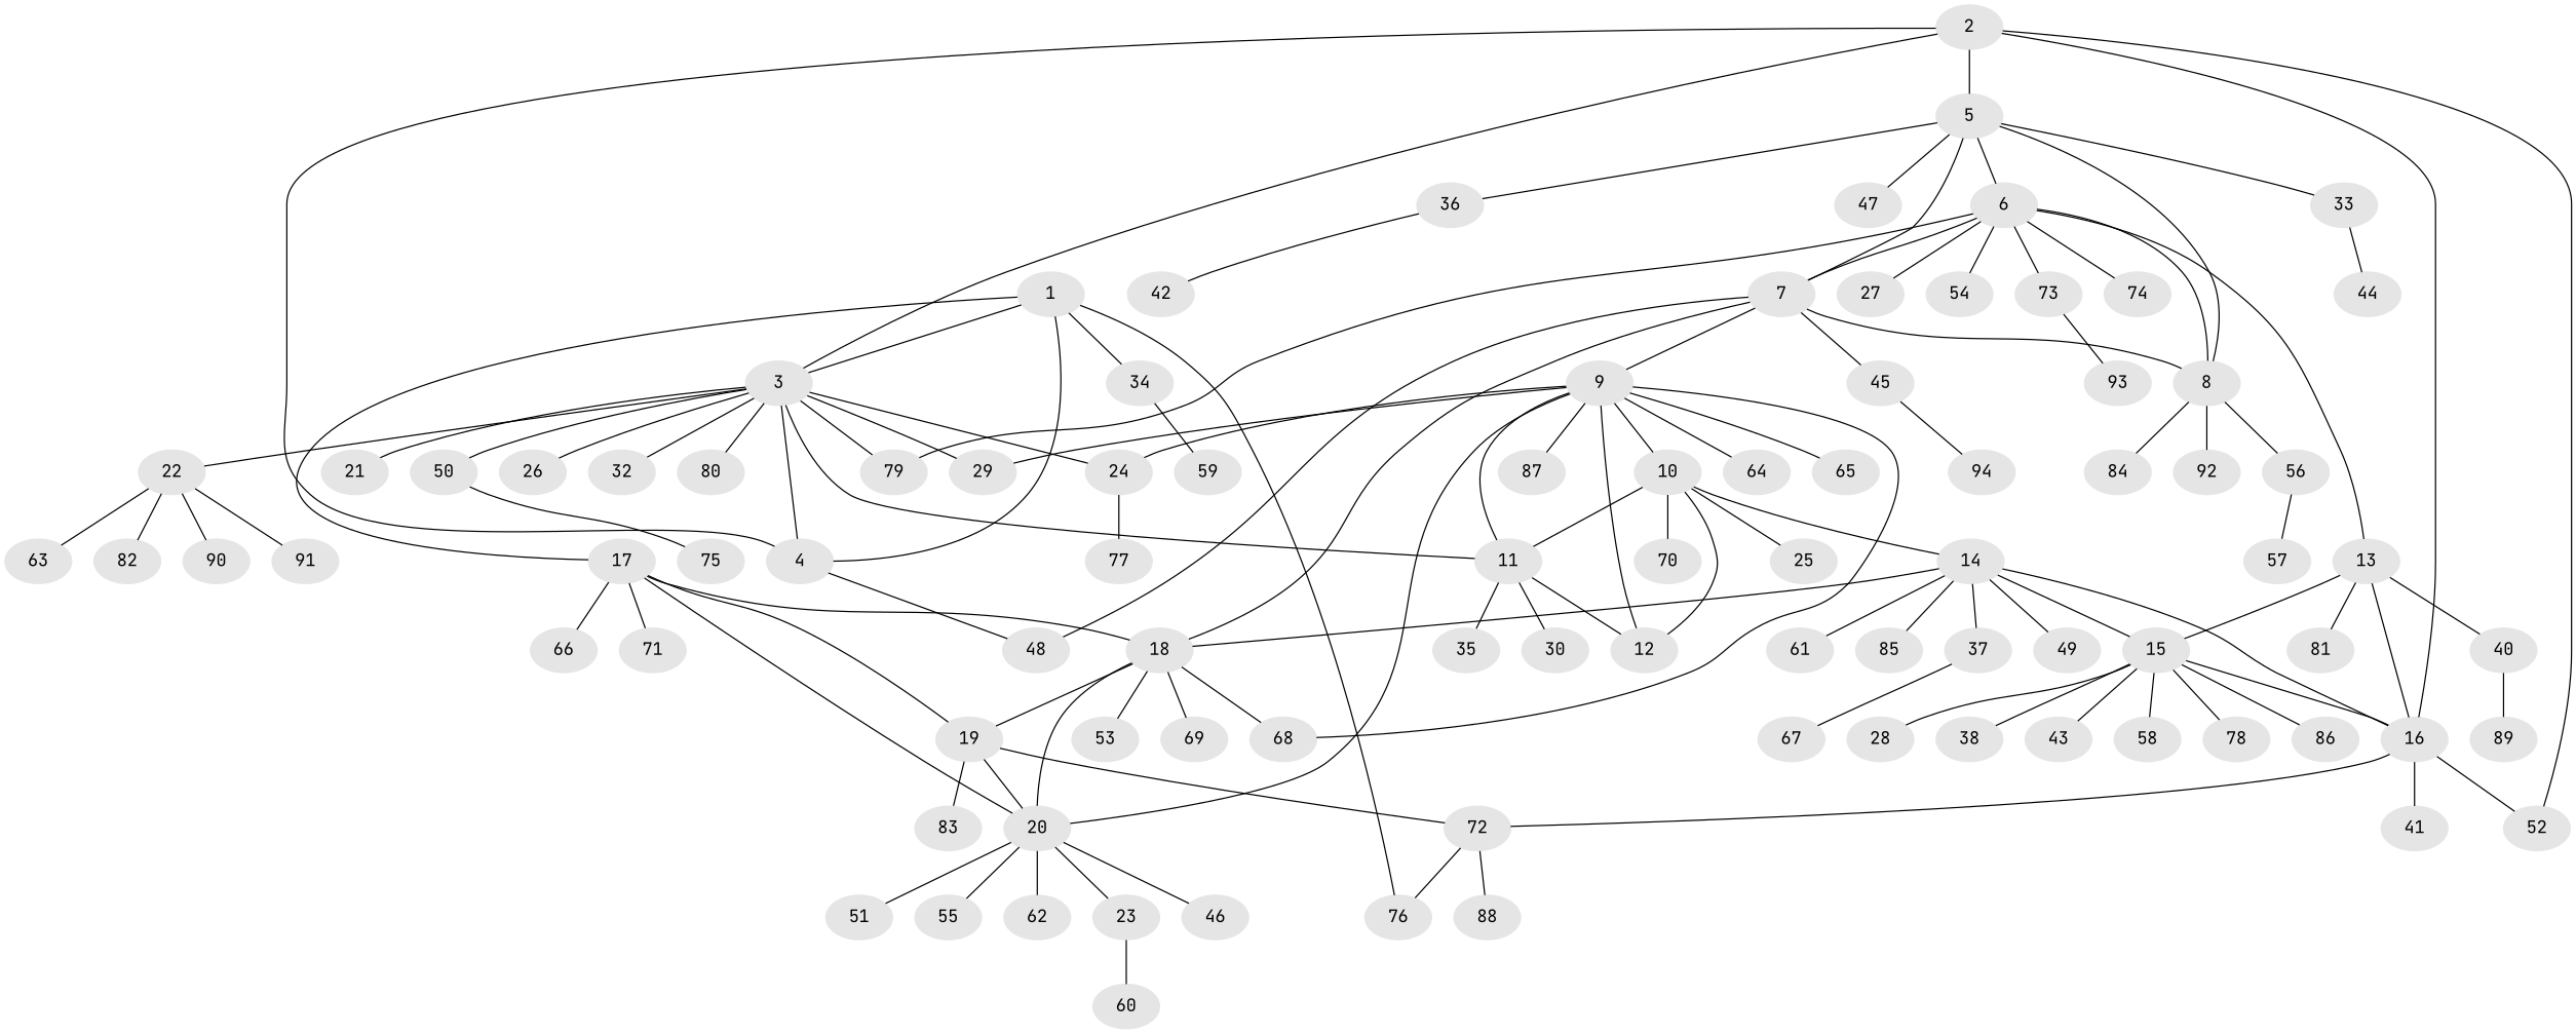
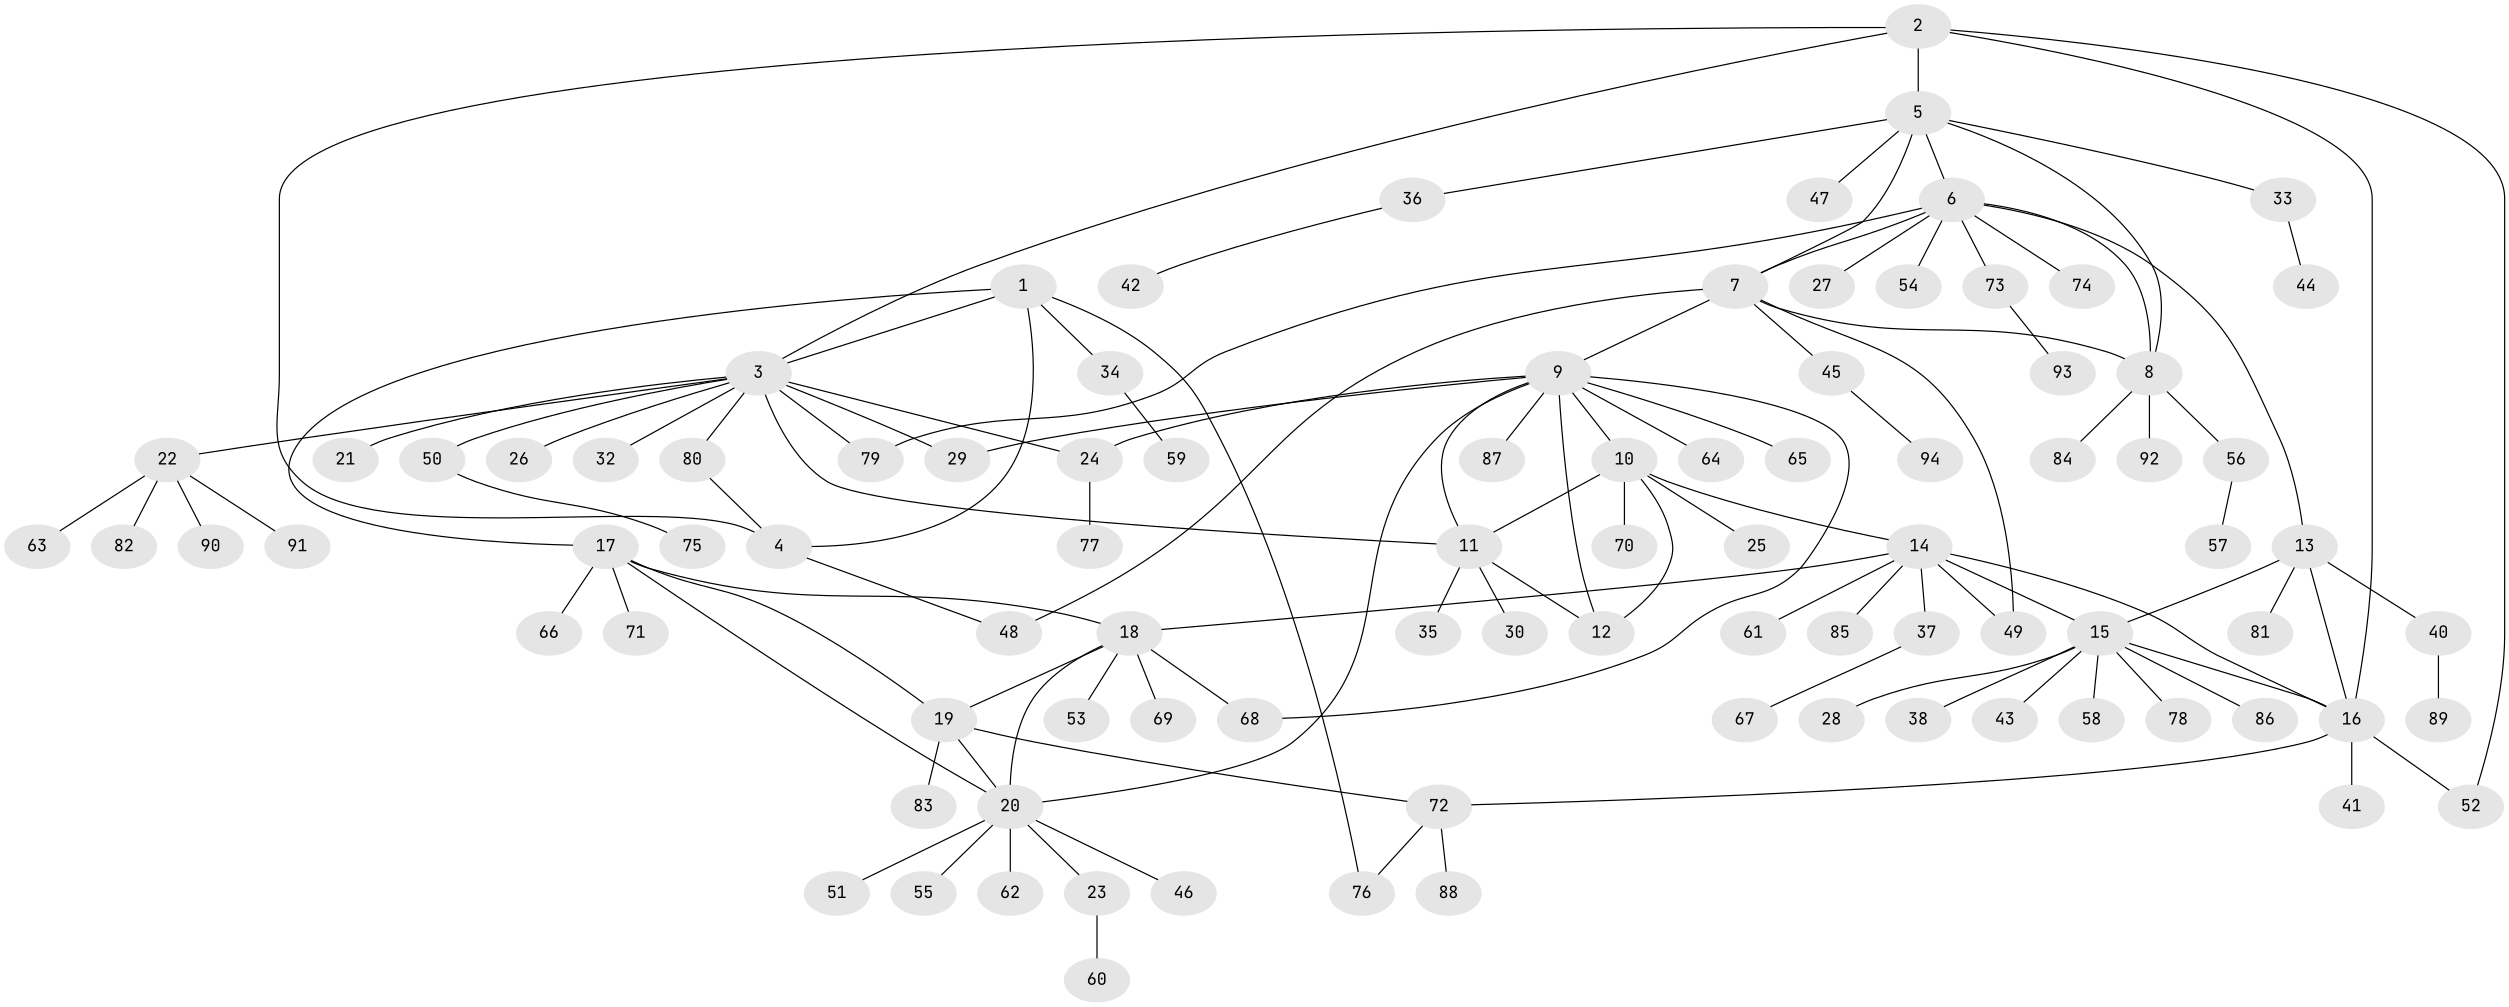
  graph {
    fontname="JetBrains Mono"
    node [color=gray90 fontname="JetBrains Mono" style=filled]
    edge [fontname="JetBrains Mono"]
    1
    3
    4
    17
    34
    76
    2
    5
    16
    52
    11
    21
    22
    24
    26
    29
    32
    50
    79
    80
    48
    18
    20
    19
    66
    71
    59
    6
    7
    8
    33
    36
    47
    41
    72
    12
    30
    35
    63
    82
    90
    91
    77
    75
    13
    27
    54
    73
    74
    9
    45
    56
    84
    92
    44
    42
    15
    40
    81
    93
    10
    64
    65
    68
    87
    53
    69
    94
    57
    14
    25
    70
    23
    46
    51
    55
    62
    37
    49
    61
    85
    28
    38
    43
    58
    78
    86
    89
    67
    88
    83
    60
    1 -- 3
    1 -- 4
    1 -- 17
    1 -- 34
    1 -- 76
-   3 -- 4
+   80 -- 4
    3 -- 11
    3 -- 21
    3 -- 22
    3 -- 24
    3 -- 26
    3 -- 29
    3 -- 32
    3 -- 50
    3 -- 79
    3 -- 80
    4 -- 48
    17 -- 18
    17 -- 20
    17 -- 19
    17 -- 66
    17 -- 71
    34 -- 59
    2 -- 3
    2 -- 4
    2 -- 5
    2 -- 16
    2 -- 52
    5 -- 6
    5 -- 7
    5 -- 8
    5 -- 33
    5 -- 36
    5 -- 47
    16 -- 52
    16 -- 41
    16 -- 72
    11 -- 12
    11 -- 30
    11 -- 35
    22 -- 63
    22 -- 82
    22 -- 90
    22 -- 91
    24 -- 77
    50 -- 75
    18 -- 20
    18 -- 19
    18 -- 68
    18 -- 53
    18 -- 69
    20 -- 23
    20 -- 46
    20 -- 51
    20 -- 55
    20 -- 62
    19 -- 20
    19 -- 72
    19 -- 83
    6 -- 79
    6 -- 7
    6 -- 8
    6 -- 13
    6 -- 27
    6 -- 54
    6 -- 73
    6 -- 74
    7 -- 48
-   7 -- 18
+   7 -- 49
    7 -- 8
    7 -- 9
    7 -- 45
    8 -- 56
    8 -- 84
    8 -- 92
    33 -- 44
    36 -- 42
    72 -- 76
    72 -- 88
    13 -- 16
    13 -- 15
    13 -- 40
    13 -- 81
    73 -- 93
    9 -- 11
    9 -- 24
    9 -- 29
    9 -- 20
    9 -- 12
    9 -- 10
    9 -- 64
    9 -- 65
    9 -- 68
    9 -- 87
    45 -- 94
    56 -- 57
    15 -- 16
    15 -- 28
    15 -- 38
    15 -- 43
    15 -- 58
    15 -- 78
    15 -- 86
    40 -- 89
    10 -- 11
    10 -- 12
    10 -- 14
    10 -- 25
    10 -- 70
    14 -- 16
    14 -- 18
    14 -- 15
    14 -- 37
    14 -- 49
    14 -- 61
    14 -- 85
    23 -- 60
    37 -- 67
  }
